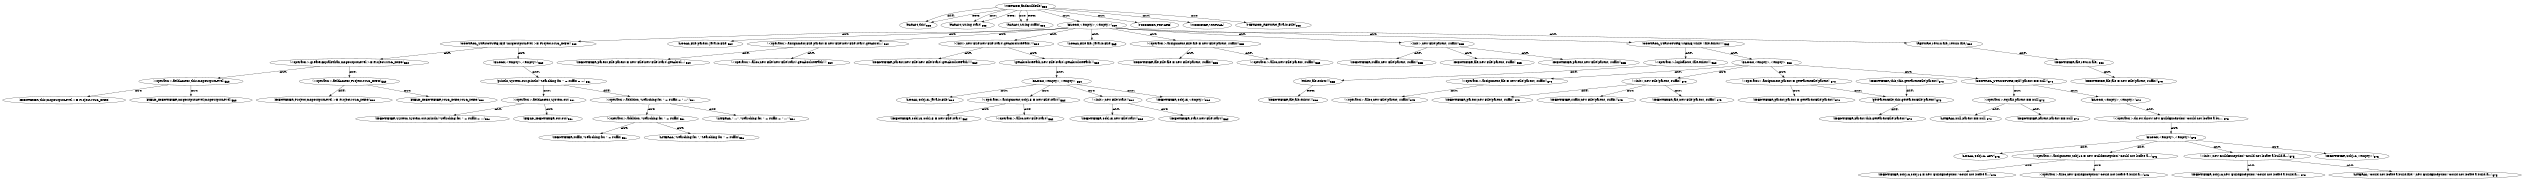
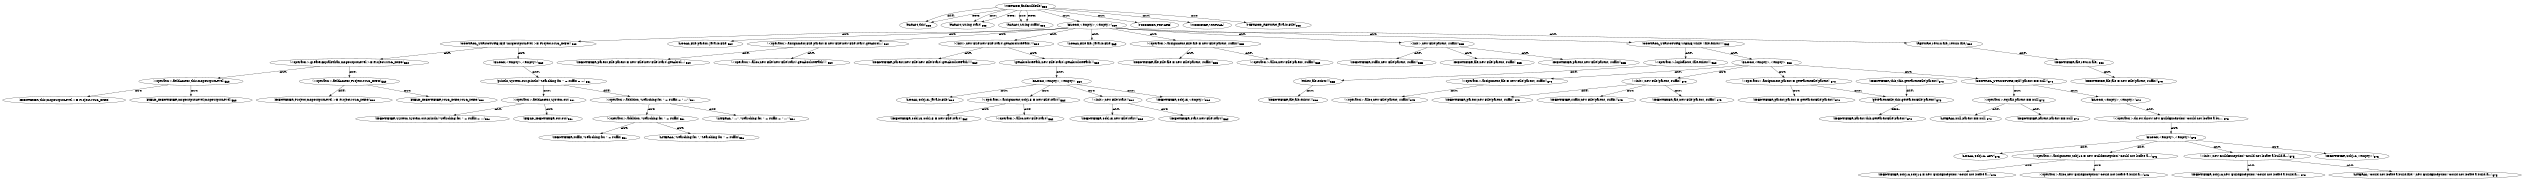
  digraph {
    n1 [label=<(METHOD,findBuildFile)<SUB>558</SUB>>]
    n2 [label=<(PARAM,this)<SUB>558</SUB>>]
    n3 [label=<(PARAM,String start)<SUB>558</SUB>>]
    n4 [label=<(PARAM,String suffix)<SUB>558</SUB>>]
    n5 [label=<(BLOCK,&lt;empty&gt;,&lt;empty&gt;)<SUB>559</SUB>>]
    n6 [label=<(MODIFIER,PRIVATE)>]
    n7 [label=<(MODIFIER,VIRTUAL)>]
    n8 [label=<(METHOD_RETURN,java.io.File)<SUB>558</SUB>>]
    n9 [label=<(CONTROL_STRUCTURE,IF,if (msgOutputLevel &gt;= Project.MSG_INFO))<SUB>560</SUB>>]
    n10 [label=<(LOCAL,File parent: java.io.File)<SUB>564</SUB>>]
    n11 [label=<(&lt;operator&gt;.assignment,File parent = new File(new File(start).getAbsol...)<SUB>564</SUB>>]
    n12 [label=<(&lt;init&gt;,new File(new File(start).getAbsolutePath()))<SUB>564</SUB>>]
    n13 [label=<(LOCAL,File file: java.io.File)<SUB>565</SUB>>]
    n14 [label=<(&lt;operator&gt;.assignment,File file = new File(parent, suffix))<SUB>565</SUB>>]
    n15 [label=<(&lt;init&gt;,new File(parent, suffix))<SUB>565</SUB>>]
    n16 [label=<(CONTROL_STRUCTURE,WHILE,while (!file.exists()))<SUB>568</SUB>>]
    n17 [label=<(RETURN,return file;,return file;)<SUB>582</SUB>>]
    n18 [label=<(&lt;operator&gt;.greaterEqualsThan,msgOutputLevel &gt;= Project.MSG_INFO)<SUB>560</SUB>>]
    n19 [label=<(BLOCK,&lt;empty&gt;,&lt;empty&gt;)<SUB>560</SUB>>]
    n20 [label=<(IDENTIFIER,parent,File parent = new File(new File(start).getAbsol...)<SUB>564</SUB>>]
    n21 [label=<(&lt;operator&gt;.alloc,new File(new File(start).getAbsolutePath()))<SUB>564</SUB>>]
    n22 [label=<(IDENTIFIER,parent,new File(new File(start).getAbsolutePath()))<SUB>564</SUB>>]
    n23 [label=<(getAbsolutePath,new File(start).getAbsolutePath())<SUB>564</SUB>>]
    n24 [label=<(IDENTIFIER,file,File file = new File(parent, suffix))<SUB>565</SUB>>]
    n25 [label=<(&lt;operator&gt;.alloc,new File(parent, suffix))<SUB>565</SUB>>]
    n26 [label=<(IDENTIFIER,file,new File(parent, suffix))<SUB>565</SUB>>]
    n27 [label=<(IDENTIFIER,parent,new File(parent, suffix))<SUB>565</SUB>>]
    n28 [label=<(IDENTIFIER,suffix,new File(parent, suffix))<SUB>565</SUB>>]
    n29 [label=<(&lt;operator&gt;.logicalNot,!file.exists())<SUB>568</SUB>>]
    n30 [label=<(BLOCK,&lt;empty&gt;,&lt;empty&gt;)<SUB>568</SUB>>]
    n31 [label=<(IDENTIFIER,file,return file;)<SUB>582</SUB>>]
    n32 [label=<(&lt;operator&gt;.fieldAccess,this.msgOutputLevel)<SUB>560</SUB>>]
    n33 [label=<(&lt;operator&gt;.fieldAccess,Project.MSG_INFO)<SUB>560</SUB>>]
    n34 [label=<(println,System.out.println(&quot;Searching for &quot; + suffix + ...)<SUB>561</SUB>>]
    n35 [label=<(IDENTIFIER,this,msgOutputLevel &gt;= Project.MSG_INFO)>]
    n36 [label=<(FIELD_IDENTIFIER,msgOutputLevel,msgOutputLevel)<SUB>560</SUB>>]
    n37 [label=<(IDENTIFIER,Project,msgOutputLevel &gt;= Project.MSG_INFO)<SUB>560</SUB>>]
    n38 [label=<(FIELD_IDENTIFIER,MSG_INFO,MSG_INFO)<SUB>560</SUB>>]
    n39 [label=<(&lt;operator&gt;.fieldAccess,System.out)<SUB>561</SUB>>]
    n40 [label=<(&lt;operator&gt;.addition,&quot;Searching for &quot; + suffix + &quot; ...&quot;)<SUB>561</SUB>>]
    n41 [label=<(IDENTIFIER,System,System.out.println(&quot;Searching for &quot; + suffix + ...)<SUB>561</SUB>>]
    n42 [label=<(FIELD_IDENTIFIER,out,out)<SUB>561</SUB>>]
    n43 [label=<(&lt;operator&gt;.addition,&quot;Searching for &quot; + suffix)<SUB>561</SUB>>]
    n44 [label=<(LITERAL,&quot; ...&quot;,&quot;Searching for &quot; + suffix + &quot; ...&quot;)<SUB>561</SUB>>]
    n45 [label=<(LITERAL,&quot;Searching for &quot;,&quot;Searching for &quot; + suffix)<SUB>561</SUB>>]
    n46 [label=<(IDENTIFIER,suffix,&quot;Searching for &quot; + suffix)<SUB>561</SUB>>]
    n47 [label=<(BLOCK,&lt;empty&gt;,&lt;empty&gt;)<SUB>564</SUB>>]
    n48 [label=<(LOCAL,$obj15: java.io.File)<SUB>564</SUB>>]
    n49 [label=<(&lt;operator&gt;.assignment,$obj15 = new File(start))<SUB>564</SUB>>]
    n50 [label=<(&lt;init&gt;,new File(start))<SUB>564</SUB>>]
    n51 [label=<(IDENTIFIER,$obj15,&lt;empty&gt;)<SUB>564</SUB>>]
    n52 [label=<(IDENTIFIER,$obj15,$obj15 = new File(start))<SUB>564</SUB>>]
    n53 [label=<(&lt;operator&gt;.alloc,new File(start))<SUB>562</SUB>>]
    n54 [label=<(IDENTIFIER,$obj15,new File(start))<SUB>564</SUB>>]
    n55 [label=<(IDENTIFIER,start,new File(start))<SUB>564</SUB>>]
    n56 [label=<(exists,file.exists())<SUB>568</SUB>>]
    n57 [label=<(&lt;operator&gt;.assignment,parent = getParentFile(parent))<SUB>570</SUB>>]
    n58 [label=<(CONTROL_STRUCTURE,IF,if (parent == null))<SUB>574</SUB>>]
    n59 [label=<(&lt;operator&gt;.assignment,file = new File(parent, suffix))<SUB>579</SUB>>]
    n60 [label=<(&lt;init&gt;,new File(parent, suffix))<SUB>579</SUB>>]
    n61 [label=<(IDENTIFIER,file,file.exists())<SUB>568</SUB>>]
    n62 [label=<(IDENTIFIER,parent,parent = getParentFile(parent))<SUB>570</SUB>>]
    n63 [label=<(getParentFile,this.getParentFile(parent))<SUB>570</SUB>>]
    n64 [label=<(&lt;operator&gt;.equals,parent == null)<SUB>574</SUB>>]
    n65 [label=<(BLOCK,&lt;empty&gt;,&lt;empty&gt;)<SUB>574</SUB>>]
    n66 [label=<(&lt;operator&gt;.alloc,new File(parent, suffix))<SUB>579</SUB>>]
    n67 [label=<(IDENTIFIER,file,new File(parent, suffix))<SUB>579</SUB>>]
    n68 [label=<(IDENTIFIER,parent,new File(parent, suffix))<SUB>579</SUB>>]
    n69 [label=<(IDENTIFIER,suffix,new File(parent, suffix))<SUB>579</SUB>>]
    n70 [label=<(IDENTIFIER,parent,this.getParentFile(parent))<SUB>570</SUB>>]
    n71 [label=<(IDENTIFIER,this,this.getParentFile(parent))<SUB>570</SUB>>]
    n72 [label=<(IDENTIFIER,parent,parent == null)<SUB>574</SUB>>]
    n73 [label=<(LITERAL,null,parent == null)<SUB>574</SUB>>]
    n74 [label=<(&lt;operator&gt;.throw,throw new BuildException(&quot;Could not locate a bu...)<SUB>575</SUB>>]
    n75 [label=<(BLOCK,&lt;empty&gt;,&lt;empty&gt;)<SUB>575</SUB>>]
    n76 [label=<(LOCAL,$obj16: ANY)<SUB>575</SUB>>]
    n77 [label=<(&lt;operator&gt;.assignment,$obj16 = new BuildException(&quot;Could not locate a...)<SUB>575</SUB>>]
    n78 [label=<(&lt;init&gt;,new BuildException(&quot;Could not locate a build fi...)<SUB>575</SUB>>]
    n79 [label=<(IDENTIFIER,$obj16,&lt;empty&gt;)<SUB>575</SUB>>]
    n80 [label=<(IDENTIFIER,$obj16,$obj16 = new BuildException(&quot;Could not locate a...)<SUB>575</SUB>>]
    n81 [label=<(&lt;operator&gt;.alloc,new BuildException(&quot;Could not locate a build fi...)<SUB>575</SUB>>]
    n82 [label=<(IDENTIFIER,$obj16,new BuildException(&quot;Could not locate a build fi...)<SUB>575</SUB>>]
    n83 [label=<(LITERAL,&quot;Could not locate a build file!&quot;,new BuildException(&quot;Could not locate a build fi...)<SUB>575</SUB>>]
    n84 [label=<(IDENTIFIER,file,file = new File(parent, suffix))<SUB>579</SUB>>]
    n1 -> n2 [label="AST: "]
    n1 -> n2 [label="DDG: "]
    n1 -> n3 [label="AST: "]
    n1 -> n3 [label="DDG: "]
    n1 -> n4 [label="AST: "]
    n1 -> n4 [label="DDG: "]
    n1 -> n5 [label="AST: "]
    n1 -> n6 [label="AST: "]
    n1 -> n7 [label="AST: "]
    n1 -> n8 [label="AST: "]
    n5 -> n9 [label="AST: "]
    n5 -> n10 [label="AST: "]
    n5 -> n11 [label="AST: "]
    n5 -> n12 [label="AST: "]
    n5 -> n13 [label="AST: "]
    n5 -> n14 [label="AST: "]
    n5 -> n15 [label="AST: "]
    n5 -> n16 [label="AST: "]
    n5 -> n17 [label="AST: "]
    n9 -> n18 [label="AST: "]
    n9 -> n19 [label="AST: "]
    n11 -> n20 [label="AST: "]
    n11 -> n21 [label="AST: "]
    n12 -> n22 [label="AST: "]
    n12 -> n23 [label="AST: "]
    n14 -> n24 [label="AST: "]
    n14 -> n25 [label="AST: "]
    n15 -> n26 [label="AST: "]
    n15 -> n27 [label="AST: "]
    n15 -> n28 [label="AST: "]
    n16 -> n29 [label="AST: "]
    n16 -> n30 [label="AST: "]
    n17 -> n31 [label="AST: "]
    n18 -> n32 [label="AST: "]
    n18 -> n33 [label="AST: "]
    n19 -> n34 [label="AST: "]
    n23 -> n47 [label="AST: "]
    n29 -> n56 [label="AST: "]
    n30 -> n57 [label="AST: "]
    n30 -> n58 [label="AST: "]
    n30 -> n59 [label="AST: "]
    n30 -> n60 [label="AST: "]
    n31 -> n84 [label="AST: "]
    n32 -> n35 [label="AST: "]
    n32 -> n36 [label="AST: "]
    n33 -> n37 [label="AST: "]
    n33 -> n38 [label="AST: "]
    n34 -> n39 [label="AST: "]
    n34 -> n40 [label="AST: "]
    n39 -> n41 [label="AST: "]
    n39 -> n42 [label="AST: "]
    n40 -> n43 [label="AST: "]
    n40 -> n44 [label="AST: "]
    n43 -> n45 [label="AST: "]
    n43 -> n46 [label="AST: "]
    n47 -> n48 [label="AST: "]
    n47 -> n49 [label="AST: "]
    n47 -> n50 [label="AST: "]
    n47 -> n51 [label="AST: "]
    n49 -> n52 [label="AST: "]
    n49 -> n53 [label="AST: "]
    n50 -> n54 [label="AST: "]
    n50 -> n55 [label="AST: "]
-   n56 -> n61 [label="DDG: "]
+   n56 -> n61 [label="AST: "]
    n57 -> n62 [label="AST: "]
    n57 -> n63 [label="AST: "]
    n58 -> n64 [label="AST: "]
    n58 -> n65 [label="AST: "]
    n59 -> n66 [label="AST: "]
    n60 -> n67 [label="AST: "]
    n60 -> n68 [label="AST: "]
    n60 -> n69 [label="AST: "]
-   n63 -> n70 [label="AST: "]
+   n63 -> n70 [label="DDG: "]
    n64 -> n72 [label="AST: "]
    n64 -> n73 [label="AST: "]
    n65 -> n74 [label="AST: "]
    n71 -> n63 [label="AST: "]
    n74 -> n75 [label="AST: "]
    n75 -> n76 [label="AST: "]
    n75 -> n77 [label="AST: "]
    n75 -> n78 [label="AST: "]
    n75 -> n79 [label="AST: "]
    n77 -> n80 [label="AST: "]
    n77 -> n81 [label="AST: "]
    n78 -> n82 [label="AST: "]
    n78 -> n83 [label="AST: "]
  }
